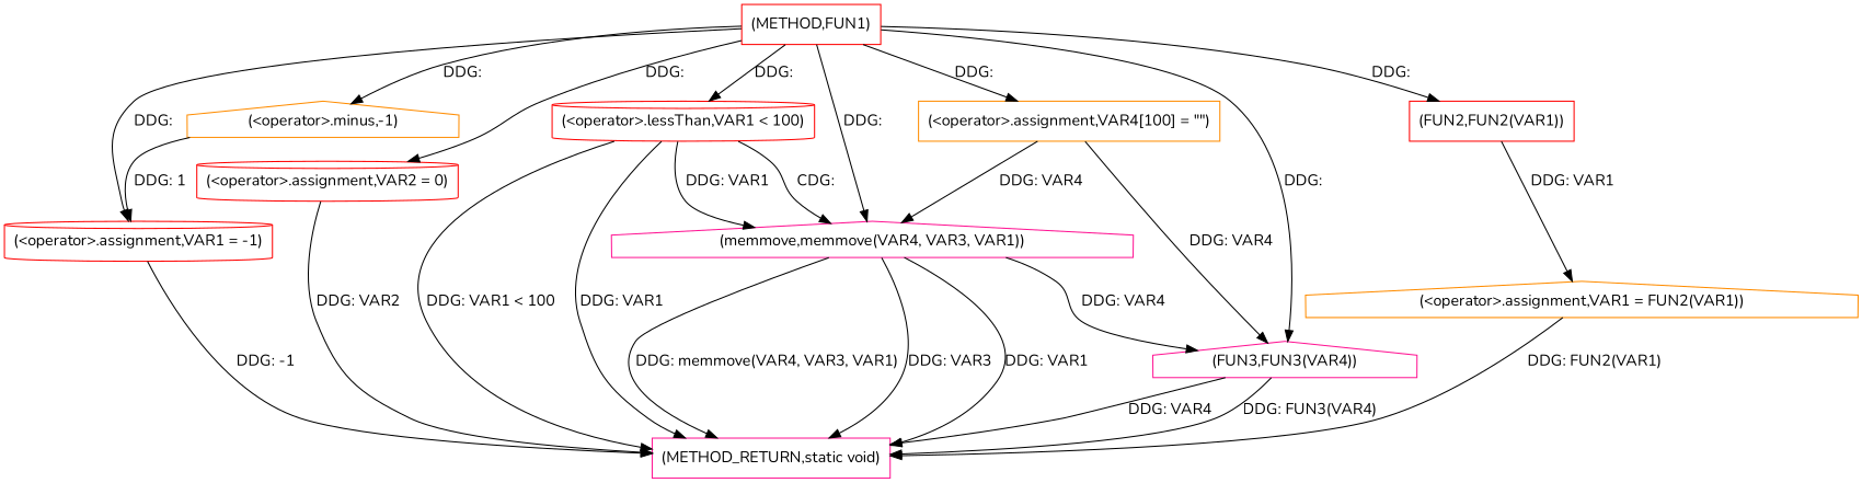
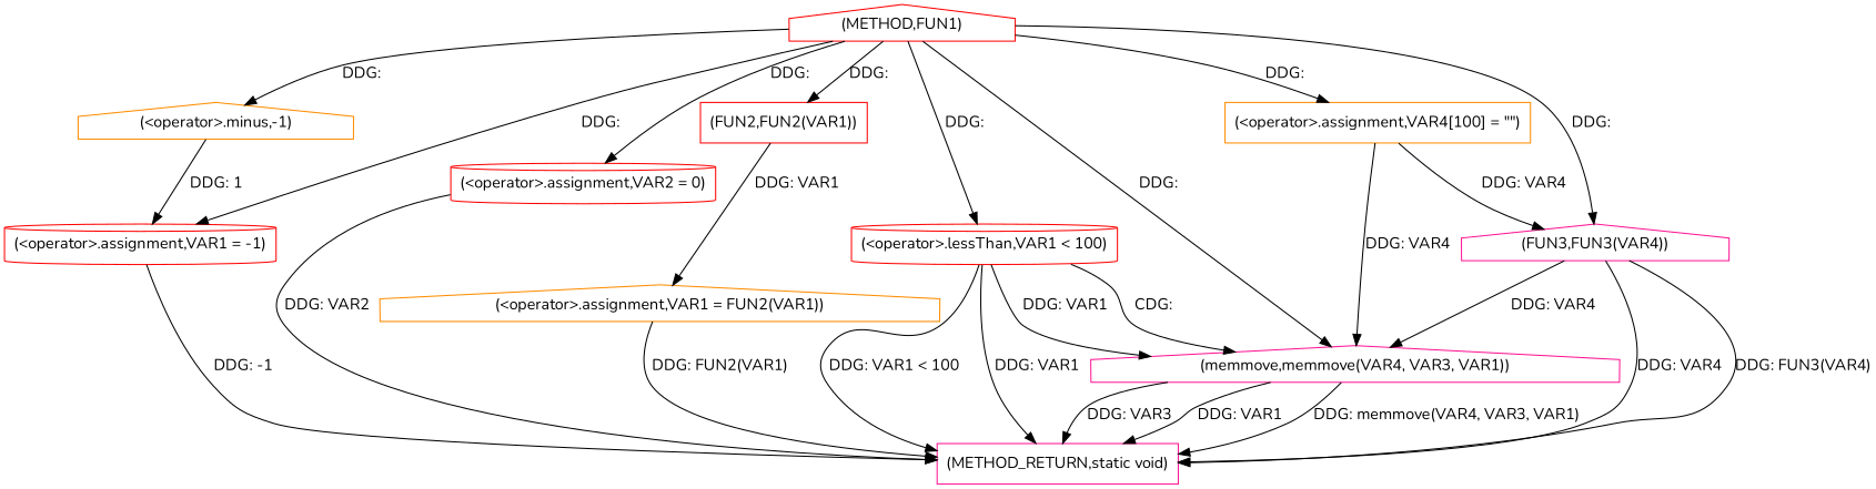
  digraph {
    fontname=Nunito
    node [color=red fontname=Nunito shape=house]
    edge [fontname=Nunito]
-   n1 [label="(METHOD,FUN1)" shape=box]
+   n1 [label="(METHOD,FUN1)"]
    n2 [label="(<operator>.assignment,VAR1 = -1)" shape=cylinder]
    n3 [color=darkorange label="(<operator>.minus,-1)"]
    n4 [label="(<operator>.assignment,VAR2 = 0)" shape=cylinder]
    n5 [label="(FUN2,FUN2(VAR1))" shape=box]
    n6 [color=darkorange label="(<operator>.assignment,VAR4[100] = \"\")" shape=box]
    n7 [label="(<operator>.lessThan,VAR1 < 100)" shape=cylinder]
    n8 [color=deeppink label="(memmove,memmove(VAR4, VAR3, VAR1))"]
    n9 [color=deeppink label="(FUN3,FUN3(VAR4))"]
    n10 [color=deeppink label="(METHOD_RETURN,static void)" shape=box]
    n11 [color=darkorange label="(<operator>.assignment,VAR1 = FUN2(VAR1))"]
    n1 -> n2 [label="DDG: "]
    n1 -> n3 [label="DDG: "]
    n1 -> n4 [label="DDG: "]
    n1 -> n5 [label="DDG: "]
    n1 -> n6 [label="DDG: "]
    n1 -> n7 [label="DDG: "]
    n1 -> n8 [label="DDG: "]
    n1 -> n9 [label="DDG: "]
    n2 -> n10 [label="DDG: -1"]
    n3 -> n2 [label="DDG: 1"]
    n4 -> n10 [label="DDG: VAR2"]
    n5 -> n11 [label="DDG: VAR1"]
    n6 -> n8 [label="DDG: VAR4"]
    n6 -> n9 [label="DDG: VAR4"]
    n7 -> n8 [label="DDG: VAR1"]
    n7 -> n8 [label="CDG: "]
    n7 -> n10 [label="DDG: VAR1 < 100"]
    n7 -> n10 [label="DDG: VAR1"]
-   n8 -> n9 [label="DDG: VAR4"]
+   n9 -> n8 [label="DDG: VAR4"]
    n8 -> n10 [label="DDG: memmove(VAR4, VAR3, VAR1)"]
    n8 -> n10 [label="DDG: VAR3"]
    n8 -> n10 [label="DDG: VAR1"]
    n9 -> n10 [label="DDG: VAR4"]
    n9 -> n10 [label="DDG: FUN3(VAR4)"]
    n11 -> n10 [label="DDG: FUN2(VAR1)"]
  }
